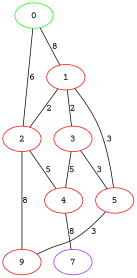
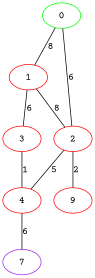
  graph {
    fontname="Courier Prime"
    node [color=red fontname="Courier Prime" weight=1]
    edge [fontname="Courier Prime"]
    0 [color=green weight=2]
    1
    2
    3
-   5
    n6 [label=9]
    4
    7 [color=purple weight=4]
    0 -- 1 [label=8]
    0 -- 2 [label=6]
-   1 -- 2 [label=2]
-   1 -- 3 [label=2]
-   1 -- 5 [label=3]
-   2 -- n6 [label=8]
+   1 -- 2 [label=8]
+   1 -- 3 [label=6]
+   2 -- n6 [label=2]
    2 -- 4 [label=5]
-   3 -- 5 [label=3]
-   3 -- 4 [label=5]
-   5 -- n6 [label=3]
-   4 -- 7 [label=8]
+   3 -- 4 [label=1]
+   4 -- 7 [label=6]
  }
